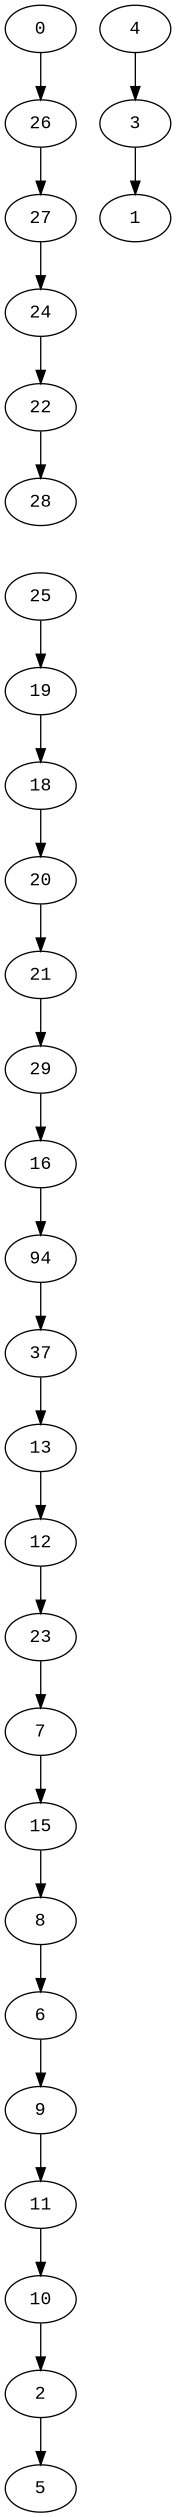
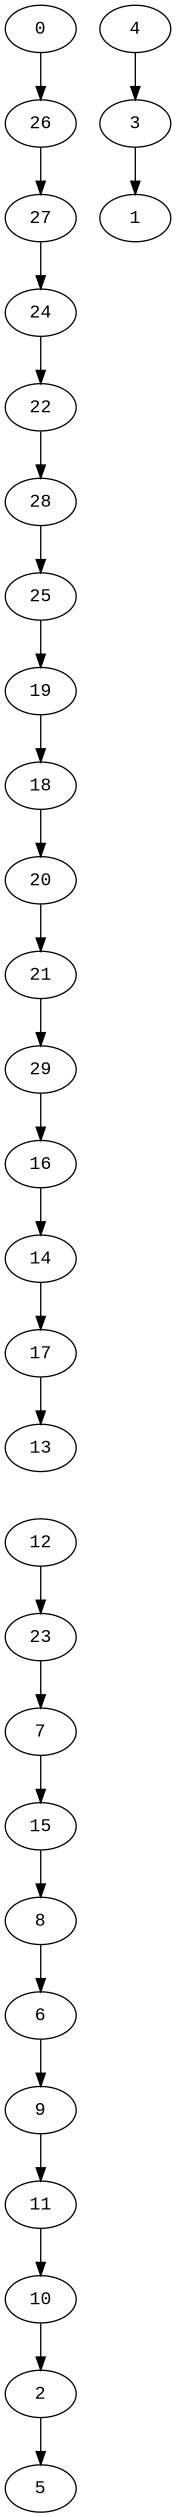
  digraph {
    fontname="Liberation Mono"
    node [fontname="Liberation Mono"]
    edge [fontname="Liberation Mono"]
    0
    26
    27
    24
    22
    28
    25
    19
    18
    20
    21
    29
    16
-   14 [label=94]
-   17 [label=37]
+   14
+   17
    13
    12
    23
    7
    15
    8
    6
    9
    11
    10
    2
    5
    4
    3
    1
    0 -> 26
    26 -> 27
    27 -> 24
    24 -> 22
    22 -> 28
+   28 -> 25
    25 -> 19
    19 -> 18
    18 -> 20
    20 -> 21
    21 -> 29
    29 -> 16
    16 -> 14
    14 -> 17
    17 -> 13
-   13 -> 12
    12 -> 23
    23 -> 7
    7 -> 15
    15 -> 8
    8 -> 6
    6 -> 9
    9 -> 11
    11 -> 10
    10 -> 2
    2 -> 5
    4 -> 3
    3 -> 1
  }
